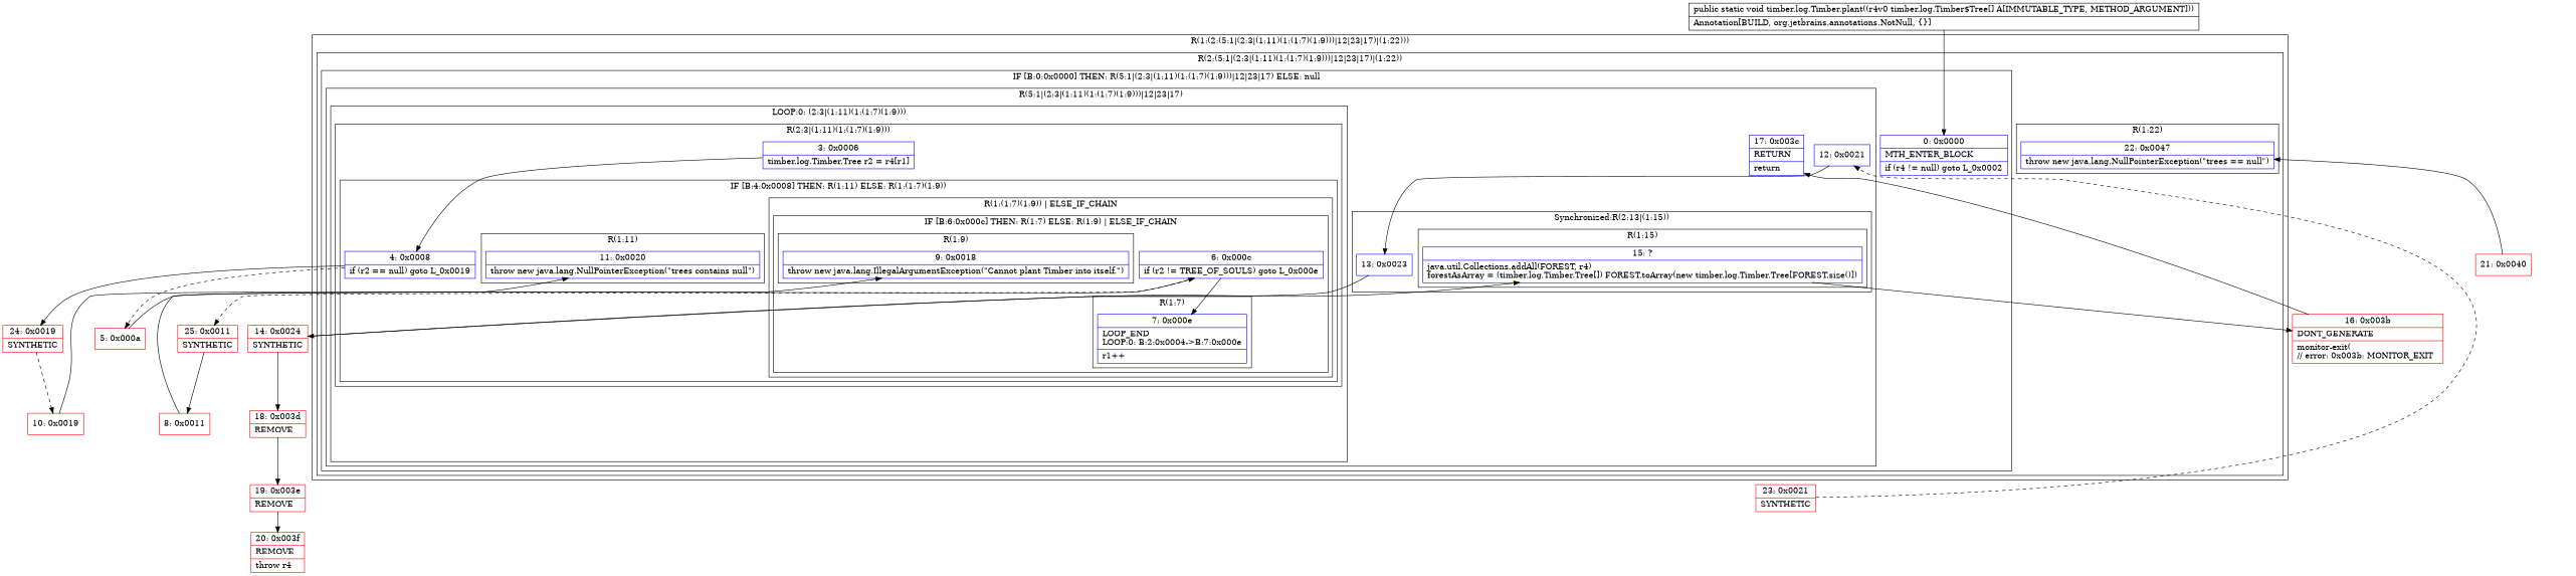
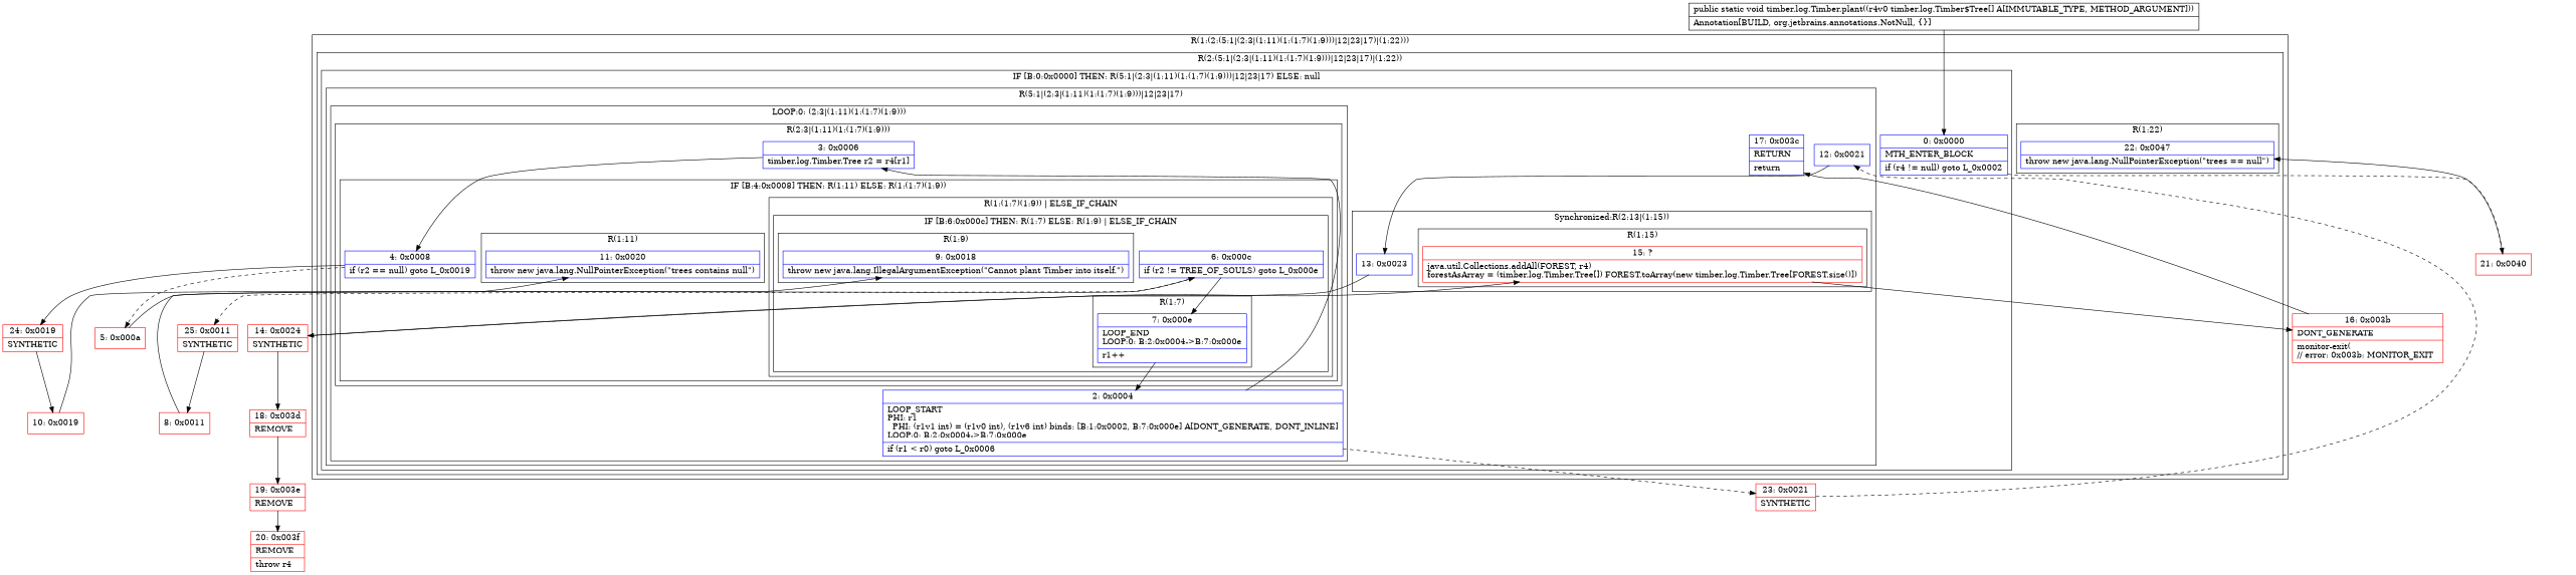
  digraph {
    node [color=blue shape=record]
    n1 [label="{11\:\ 0x0020|throw new java.lang.NullPointerException(\"trees contains null\")\l}"]
    n2 [label="{7\:\ 0x000e|LOOP_END\lLOOP:0: B:2:0x0004\-\>B:7:0x000e\l|r1++\l}"]
    n3 [label="{9\:\ 0x0018|throw new java.lang.IllegalArgumentException(\"Cannot plant Timber into itself.\")\l}"]
    n4 [label="{6\:\ 0x000c|if (r2 != TREE_OF_SOULS) goto L_0x000e\l}"]
    n5 [label="{4\:\ 0x0008|if (r2 == null) goto L_0x0019\l}"]
    n6 [label="{3\:\ 0x0006|timber.log.Timber.Tree r2 = r4[r1]\l}"]
-   n8 [label="{15\:\ ?|java.util.Collections.addAll(FOREST, r4)\lforestAsArray = (timber.log.Timber.Tree[]) FOREST.toArray(new timber.log.Timber.Tree[FOREST.size()])\l}"]
+   n7 [label="{2\:\ 0x0004|LOOP_START\lPHI: r1 \l  PHI: (r1v1 int) = (r1v0 int), (r1v6 int) binds: [B:1:0x0002, B:7:0x000e] A[DONT_GENERATE, DONT_INLINE]\lLOOP:0: B:2:0x0004\-\>B:7:0x000e\l|if (r1 \< r0) goto L_0x0006\l}"]
+   n8 [color=red label="{15\:\ ?|java.util.Collections.addAll(FOREST, r4)\lforestAsArray = (timber.log.Timber.Tree[]) FOREST.toArray(new timber.log.Timber.Tree[FOREST.size()])\l}"]
    n9 [label="{13\:\ 0x0023}"]
    n10 [label="{12\:\ 0x0021}"]
    n11 [label="{17\:\ 0x003c|RETURN\l|return\l}"]
    n12 [label="{0\:\ 0x0000|MTH_ENTER_BLOCK\l|if (r4 != null) goto L_0x0002\l}"]
    n13 [label="{22\:\ 0x0047|throw new java.lang.NullPointerException(\"trees == null\")\l}"]
    n14 [color=red label="{25\:\ 0x0011|SYNTHETIC\l}"]
    n15 [color=red label="{5\:\ 0x000a}"]
    n16 [color=red label="{24\:\ 0x0019|SYNTHETIC\l}"]
    n17 [color=red label="{23\:\ 0x0021|SYNTHETIC\l}"]
    n18 [color=red label="{16\:\ 0x003b|DONT_GENERATE\l|monitor\-exit(\l\/\/ error: 0x003b: MONITOR_EXIT  \l}"]
    n19 [color=red label="{14\:\ 0x0024|SYNTHETIC\l}"]
    n20 [color=red label="{21\:\ 0x0040}"]
    n21 [color=red label="{10\:\ 0x0019}"]
    n22 [color=red label="{8\:\ 0x0011}"]
    n23 [color=red label="{18\:\ 0x003d|REMOVE\l}"]
    n24 [color=red label="{19\:\ 0x003e|REMOVE\l}"]
    n25 [color=red label="{20\:\ 0x003f|REMOVE\l|throw r4\l}"]
    n26 [label="{public static void timber.log.Timber.plant((r4v0 timber.log.Timber$Tree[] A[IMMUTABLE_TYPE, METHOD_ARGUMENT]))  | Annotation[BUILD, org.jetbrains.annotations.NotNull, \{\}]\l}" color=""]
    subgraph cluster_1 {
      label="R(1:(2:(5:1|(2:3|(1:11)(1:(1:7)(1:9)))|12|23|17)|(1:22)))"
      subgraph cluster_2 {
        label="R(2:(5:1|(2:3|(1:11)(1:(1:7)(1:9)))|12|23|17)|(1:22))"
        subgraph cluster_3 {
          label="IF [B:0:0x0000] THEN: R(5:1|(2:3|(1:11)(1:(1:7)(1:9)))|12|23|17) ELSE: null"
          n12
          subgraph cluster_4 {
            label="R(5:1|(2:3|(1:11)(1:(1:7)(1:9)))|12|23|17)"
            n10
            n11
            subgraph cluster_5 {
              label="LOOP:0: (2:3|(1:11)(1:(1:7)(1:9)))"
+             n7
              subgraph cluster_6 {
                label="R(2:3|(1:11)(1:(1:7)(1:9)))"
                n6
                subgraph cluster_7 {
                  label="IF [B:4:0x0008] THEN: R(1:11) ELSE: R(1:(1:7)(1:9))"
                  n5
                  subgraph cluster_8 {
                    label="R(1:11)"
                    n1
                  }
                  subgraph cluster_9 {
                    label="R(1:(1:7)(1:9)) | ELSE_IF_CHAIN\l"
                    subgraph cluster_10 {
                      label="IF [B:6:0x000c] THEN: R(1:7) ELSE: R(1:9) | ELSE_IF_CHAIN\l"
                      n4
                      subgraph cluster_11 {
                        label="R(1:7)"
                        n2
                      }
                      subgraph cluster_12 {
                        label="R(1:9)"
                        n3
                      }
                    }
                  }
                }
              }
            }
            subgraph cluster_13 {
              label="Synchronized:R(2:13|(1:15))"
              n9
              subgraph cluster_14 {
                label="R(1:15)"
                n8
              }
            }
          }
        }
        subgraph cluster_15 {
          label="R(1:22)"
          n13
        }
      }
    }
+   n2 -> n7
    n4 -> n2
    n4 -> n14 [style=dashed]
    n5 -> n15 [style=dashed]
    n5 -> n16
    n6 -> n5
+   n7 -> n6
+   n7 -> n17 [style=dashed]
    n8 -> n18
    n9 -> n19
    n10 -> n9
+   n12 -> n20 [style=dashed]
    n14 -> n22
    n15 -> n4
-   n16 -> n21 [style=dashed]
+   n16 -> n21
    n17 -> n10 [style=dashed]
    n18 -> n11
    n19 -> n8
    n19 -> n23
    n20 -> n13
    n21 -> n1
    n22 -> n3
    n23 -> n24
    n24 -> n25
    n26 -> n12
  }
